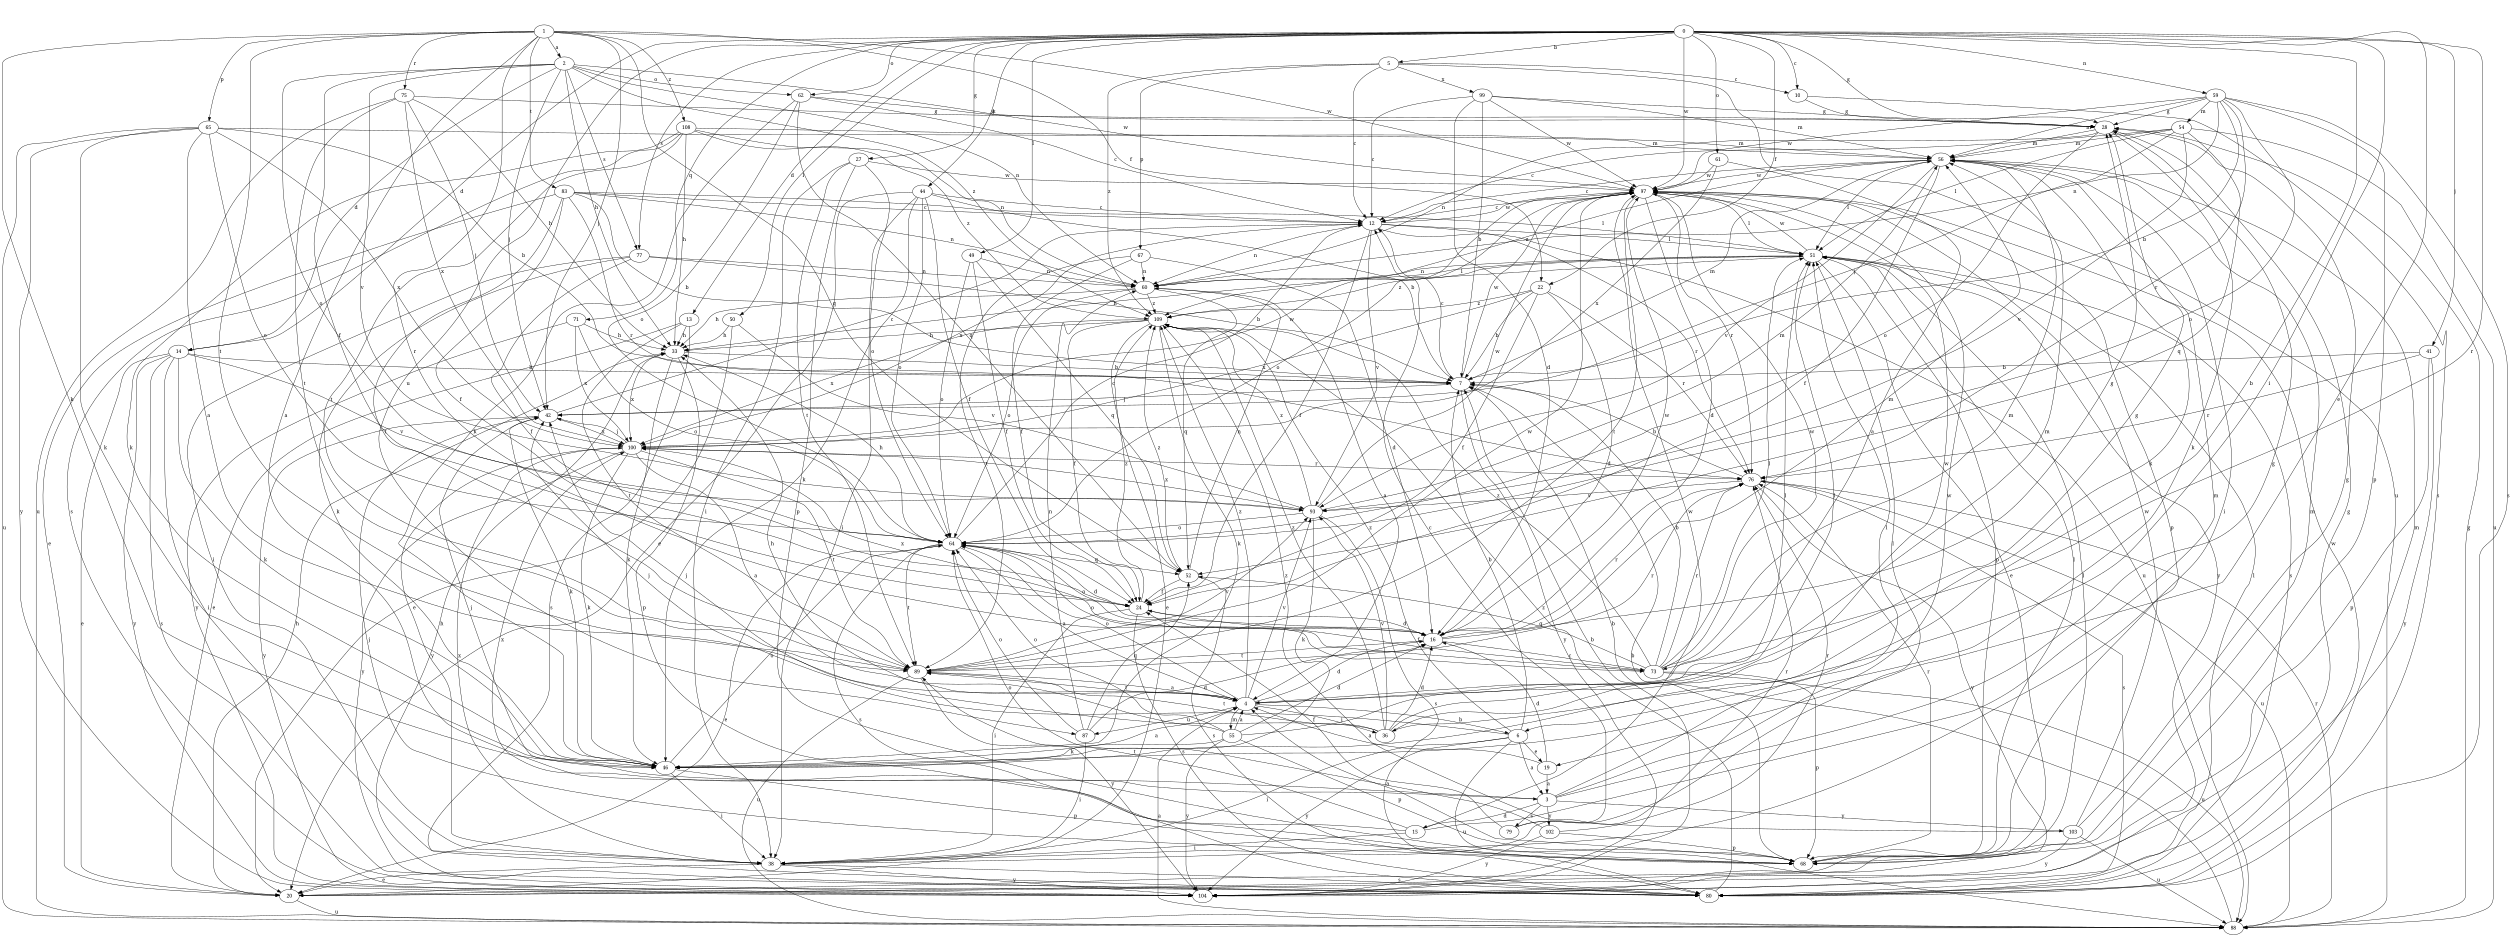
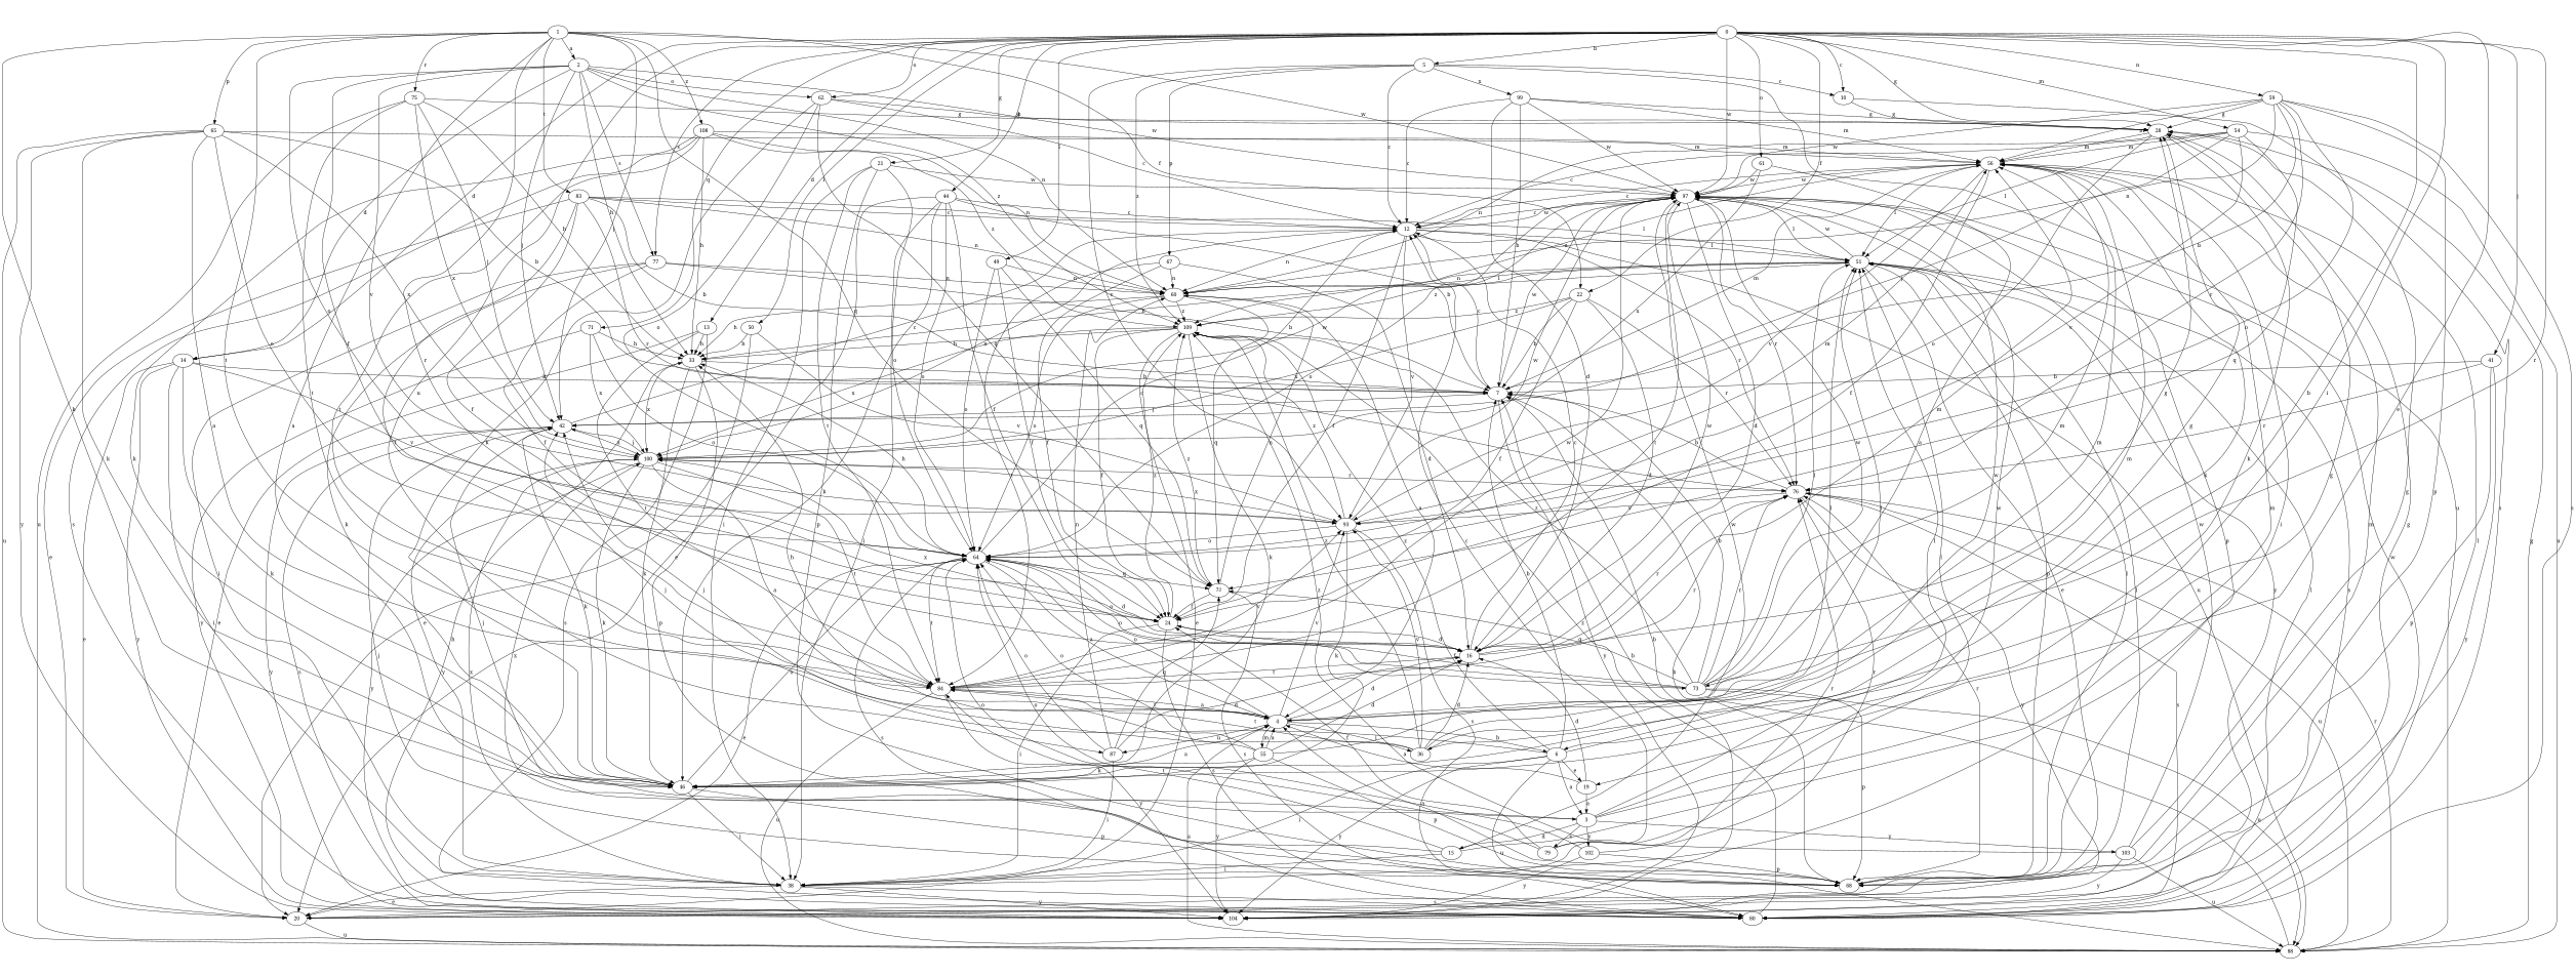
  strict digraph {
    fontname="Noto Serif"
    node [fontname="Noto Serif"]
    edge [fontname="Noto Serif"]
    0
    5
    6
    10
    13
    14
    19
    22
-   27
+   27 [label=21]
    28
    36
    41
    44
    49
    50
    54
    59
    61
    62
    71
    73
    77
    87
    97
    93
    109
    12
    67
    88
    99
    3
    42
    56
    7
    38
    104
    80
-   84 [label=89]
+   84
    33
    20
    46
    4
    16
    24
    76
    100
    64
    68
    60
    51
-   72 [label=52]
+   72
    1
    2
    65
    75
    83
    108
    15
    79
    102
    103
    55
    0 -> 5 [label=b]
    0 -> 6 [label=b]
    0 -> 10 [label=c]
    0 -> 13 [label=d]
    0 -> 14 [label=d]
    0 -> 19 [label=e]
    0 -> 22 [label=f]
    0 -> 27 [label=g]
    0 -> 28 [label=g]
    0 -> 36 [label=i]
    0 -> 41 [label=j]
    0 -> 44 [label=k]
    0 -> 49 [label=l]
    0 -> 50 [label=l]
-   59 -> 54 [label=m]
+   0 -> 54 [label=m]
    0 -> 59 [label=n]
    0 -> 61 [label=o]
    0 -> 62 [label=o]
    0 -> 71 [label=q]
    0 -> 73 [label=r]
    0 -> 77 [label=s]
    0 -> 87 [label=u]
    0 -> 97 [label=w]
    5 -> 10 [label=c]
+   5 -> 93 [label=v]
    5 -> 109 [label=z]
    5 -> 12 [label=c]
    5 -> 67 [label=p]
    5 -> 88 [label=u]
    5 -> 99 [label=x]
    6 -> 19 [label=e]
    6 -> 109 [label=z]
    6 -> 88 [label=u]
    6 -> 3 [label=a]
    6 -> 42 [label=j]
+   6 -> 56 [label=m]
    6 -> 7 [label=b]
    6 -> 38 [label=i]
    6 -> 104 [label=y]
    10 -> 28 [label=g]
    10 -> 80 [label=s]
    13 -> 80 [label=s]
    13 -> 84 [label=t]
    13 -> 33 [label=h]
    13 -> 20 [label=e]
    14 -> 93 [label=v]
    14 -> 7 [label=b]
    14 -> 38 [label=i]
    14 -> 104 [label=y]
-   14 -> 80 [label=s]
+   42 -> 80 [label=s]
    14 -> 20 [label=e]
    14 -> 46 [label=k]
    19 -> 3 [label=a]
    19 -> 4 [label=a]
    19 -> 16 [label=d]
    22 -> 109 [label=z]
    22 -> 7 [label=b]
    22 -> 16 [label=d]
    22 -> 24 [label=f]
    22 -> 76 [label=r]
    22 -> 100 [label=x]
    27 -> 97 [label=w]
    27 -> 38 [label=i]
    27 -> 84 [label=t]
    27 -> 64 [label=o]
    27 -> 68 [label=p]
    28 -> 56 [label=m]
    28 -> 46 [label=k]
    28 -> 64 [label=o]
    28 -> 60 [label=n]
    36 -> 97 [label=w]
    36 -> 93 [label=v]
    36 -> 109 [label=z]
    36 -> 42 [label=j]
    36 -> 84 [label=t]
    36 -> 16 [label=d]
    36 -> 51 [label=l]
    41 -> 7 [label=b]
    41 -> 104 [label=y]
    41 -> 76 [label=r]
    41 -> 68 [label=p]
    44 -> 12 [label=c]
    44 -> 7 [label=b]
    44 -> 38 [label=i]
    44 -> 20 [label=e]
    44 -> 46 [label=k]
    44 -> 24 [label=f]
    44 -> 64 [label=o]
    49 -> 24 [label=f]
    49 -> 64 [label=o]
    49 -> 60 [label=n]
    49 -> 72 [label=q]
    50 -> 93 [label=v]
    50 -> 33 [label=h]
    50 -> 20 [label=e]
    54 -> 93 [label=v]
    54 -> 12 [label=c]
    54 -> 88 [label=u]
    54 -> 42 [label=j]
    54 -> 56 [label=m]
    54 -> 51 [label=l]
    54 -> 72 [label=q]
    59 -> 28 [label=g]
    59 -> 97 [label=w]
    59 -> 56 [label=m]
    59 -> 7 [label=b]
    59 -> 80 [label=s]
    59 -> 76 [label=r]
    59 -> 64 [label=o]
    59 -> 68 [label=p]
    59 -> 60 [label=n]
    61 -> 97 [label=w]
    61 -> 4 [label=a]
    61 -> 100 [label=x]
    62 -> 28 [label=g]
    62 -> 12 [label=c]
    62 -> 46 [label=k]
    62 -> 64 [label=o]
    62 -> 72 [label=q]
    71 -> 104 [label=y]
    71 -> 33 [label=h]
    71 -> 100 [label=x]
    71 -> 64 [label=o]
    73 -> 97 [label=w]
    73 -> 109 [label=z]
    73 -> 88 [label=u]
    73 -> 56 [label=m]
    73 -> 7 [label=b]
    73 -> 24 [label=f]
    73 -> 76 [label=r]
    73 -> 64 [label=o]
    73 -> 68 [label=p]
    73 -> 51 [label=l]
    73 -> 72 [label=q]
    77 -> 7 [label=b]
    77 -> 38 [label=i]
    77 -> 46 [label=k]
    77 -> 24 [label=f]
    77 -> 60 [label=n]
    87 -> 38 [label=i]
    87 -> 16 [label=d]
    87 -> 64 [label=o]
    87 -> 60 [label=n]
    87 -> 72 [label=q]
    97 -> 12 [label=c]
    97 -> 84 [label=t]
    97 -> 16 [label=d]
    97 -> 76 [label=r]
    97 -> 64 [label=o]
    97 -> 68 [label=p]
    97 -> 51 [label=l]
    93 -> 97 [label=w]
    93 -> 109 [label=z]
    93 -> 56 [label=m]
    93 -> 80 [label=s]
    93 -> 46 [label=k]
    93 -> 100 [label=x]
    93 -> 64 [label=o]
    109 -> 33 [label=h]
    109 -> 20 [label=e]
    109 -> 46 [label=k]
    109 -> 24 [label=f]
    109 -> 100 [label=x]
    12 -> 97 [label=w]
    12 -> 93 [label=v]
    12 -> 88 [label=u]
    12 -> 24 [label=f]
    12 -> 76 [label=r]
    12 -> 100 [label=x]
    12 -> 60 [label=n]
    12 -> 51 [label=l]
    67 -> 84 [label=t]
    67 -> 16 [label=d]
    67 -> 24 [label=f]
    67 -> 60 [label=n]
    88 -> 28 [label=g]
    88 -> 7 [label=b]
    88 -> 4 [label=a]
    88 -> 76 [label=r]
    99 -> 28 [label=g]
    99 -> 97 [label=w]
    99 -> 12 [label=c]
    99 -> 56 [label=m]
    99 -> 7 [label=b]
    99 -> 16 [label=d]
    3 -> 28 [label=g]
    3 -> 97 [label=w]
    3 -> 42 [label=j]
    3 -> 51 [label=l]
    3 -> 15 [label=d]
    3 -> 79 [label=s]
    3 -> 102 [label=y]
    3 -> 103 [label=y]
    42 -> 12 [label=c]
    42 -> 104 [label=y]
    42 -> 46 [label=k]
    42 -> 100 [label=x]
    56 -> 97 [label=w]
    56 -> 93 [label=v]
    56 -> 109 [label=z]
    56 -> 12 [label=c]
    56 -> 38 [label=i]
    56 -> 46 [label=k]
    56 -> 24 [label=f]
    56 -> 51 [label=l]
    7 -> 97 [label=w]
    7 -> 12 [label=c]
    7 -> 42 [label=j]
    7 -> 56 [label=m]
    7 -> 104 [label=y]
    38 -> 104 [label=y]
    38 -> 80 [label=s]
    38 -> 20 [label=e]
    38 -> 76 [label=r]
    38 -> 100 [label=x]
    104 -> 7 [label=b]
    80 -> 97 [label=w]
    80 -> 109 [label=z]
-   80 -> 56 [label=m]
+   80 -> 56 [label=l]
    80 -> 33 [label=h]
    80 -> 51 [label=l]
    84 -> 97 [label=w]
    84 -> 93 [label=v]
    84 -> 88 [label=u]
    84 -> 104 [label=y]
    84 -> 4 [label=a]
    84 -> 76 [label=r]
    33 -> 7 [label=b]
    33 -> 46 [label=k]
    33 -> 100 [label=x]
    33 -> 68 [label=p]
    20 -> 28 [label=g]
    20 -> 88 [label=u]
-   20 -> 33 [label=h]
    20 -> 51 [label=l]
    46 -> 38 [label=i]
    46 -> 4 [label=a]
    46 -> 64 [label=o]
    46 -> 68 [label=p]
    4 -> 6 [label=b]
    4 -> 28 [label=g]
    4 -> 36 [label=i]
    4 -> 87 [label=u]
    4 -> 93 [label=v]
-   4 -> 109 [label=z]
    4 -> 56 [label=m]
    4 -> 84 [label=t]
    4 -> 16 [label=d]
    4 -> 64 [label=o]
    4 -> 55 [label=m]
    16 -> 28 [label=g]
    16 -> 97 [label=w]
-   16 -> 73 [label=c]
+   16 -> 12 [label=c]
    16 -> 56 [label=m]
    16 -> 84 [label=t]
    16 -> 76 [label=r]
    16 -> 100 [label=x]
    16 -> 64 [label=o]
    24 -> 109 [label=z]
    24 -> 38 [label=i]
    24 -> 80 [label=s]
    24 -> 16 [label=d]
    76 -> 93 [label=v]
    76 -> 88 [label=u]
    76 -> 7 [label=b]
    76 -> 104 [label=y]
    76 -> 80 [label=s]
    100 -> 97 [label=w]
    100 -> 42 [label=j]
    100 -> 38 [label=y]
    100 -> 104 [label=y]
    100 -> 84 [label=t]
    100 -> 46 [label=k]
    100 -> 4 [label=a]
    100 -> 76 [label=r]
    64 -> 12 [label=c]
    64 -> 80 [label=s]
    64 -> 84 [label=t]
    64 -> 33 [label=h]
    64 -> 20 [label=e]
    64 -> 4 [label=a]
    64 -> 16 [label=d]
    64 -> 72 [label=q]
    68 -> 42 [label=j]
    68 -> 56 [label=m]
    68 -> 7 [label=b]
    68 -> 4 [label=a]
    68 -> 76 [label=r]
    68 -> 51 [label=l]
    60 -> 109 [label=z]
    60 -> 33 [label=h]
    60 -> 4 [label=a]
    60 -> 64 [label=o]
    60 -> 51 [label=l]
    60 -> 72 [label=q]
    51 -> 97 [label=w]
    51 -> 109 [label=z]
    51 -> 104 [label=y]
    51 -> 80 [label=s]
    51 -> 33 [label=h]
    51 -> 20 [label=e]
    51 -> 68 [label=p]
    51 -> 60 [label=n]
    72 -> 109 [label=z]
    72 -> 80 [label=s]
    72 -> 24 [label=f]
    72 -> 60 [label=n]
    1 -> 22 [label=f]
    1 -> 73 [label=r]
    1 -> 97 [label=w]
    1 -> 3 [label=a]
    1 -> 42 [label=j]
    1 -> 84 [label=t]
    1 -> 46 [label=k]
    1 -> 72 [label=q]
    1 -> 2 [label=a]
    1 -> 65 [label=p]
    1 -> 75 [label=r]
    1 -> 83 [label=t]
    1 -> 108 [label=z]
    2 -> 14 [label=d]
    2 -> 62 [label=o]
    2 -> 77 [label=s]
    2 -> 97 [label=w]
    2 -> 93 [label=v]
    2 -> 109 [label=z]
    2 -> 42 [label=j]
    2 -> 33 [label=h]
    2 -> 24 [label=f]
    2 -> 64 [label=o]
    2 -> 60 [label=n]
    65 -> 88 [label=u]
    65 -> 56 [label=m]
    65 -> 7 [label=b]
    65 -> 104 [label=y]
    65 -> 46 [label=k]
    65 -> 4 [label=a]
    65 -> 100 [label=x]
    65 -> 64 [label=o]
    75 -> 28 [label=g]
    75 -> 88 [label=u]
    75 -> 42 [label=j]
    75 -> 84 [label=t]
    75 -> 33 [label=h]
    75 -> 100 [label=x]
    83 -> 12 [label=c]
    83 -> 7 [label=b]
    83 -> 84 [label=t]
    83 -> 20 [label=e]
    83 -> 24 [label=f]
    83 -> 76 [label=r]
    83 -> 60 [label=n]
    83 -> 51 [label=l]
    108 -> 109 [label=z]
    108 -> 56 [label=m]
    108 -> 80 [label=s]
    108 -> 84 [label=t]
    108 -> 33 [label=h]
    108 -> 46 [label=k]
    108 -> 60 [label=n]
    15 -> 97 [label=w]
    15 -> 56 [label=m]
    15 -> 38 [label=i]
    15 -> 84 [label=t]
    15 -> 100 [label=x]
    79 -> 12 [label=c]
    79 -> 24 [label=f]
+   79 -> 64 [label=o]
    79 -> 51 [label=l]
    102 -> 104 [label=y]
    102 -> 76 [label=r]
    102 -> 64 [label=o]
    102 -> 68 [label=p]
    103 -> 28 [label=g]
    103 -> 97 [label=w]
    103 -> 109 [label=z]
    103 -> 88 [label=u]
    103 -> 104 [label=y]
    55 -> 104 [label=y]
    55 -> 33 [label=h]
    55 -> 46 [label=k]
    55 -> 4 [label=a]
    55 -> 16 [label=d]
    55 -> 64 [label=o]
    55 -> 68 [label=p]
    55 -> 51 [label=l]
  }
